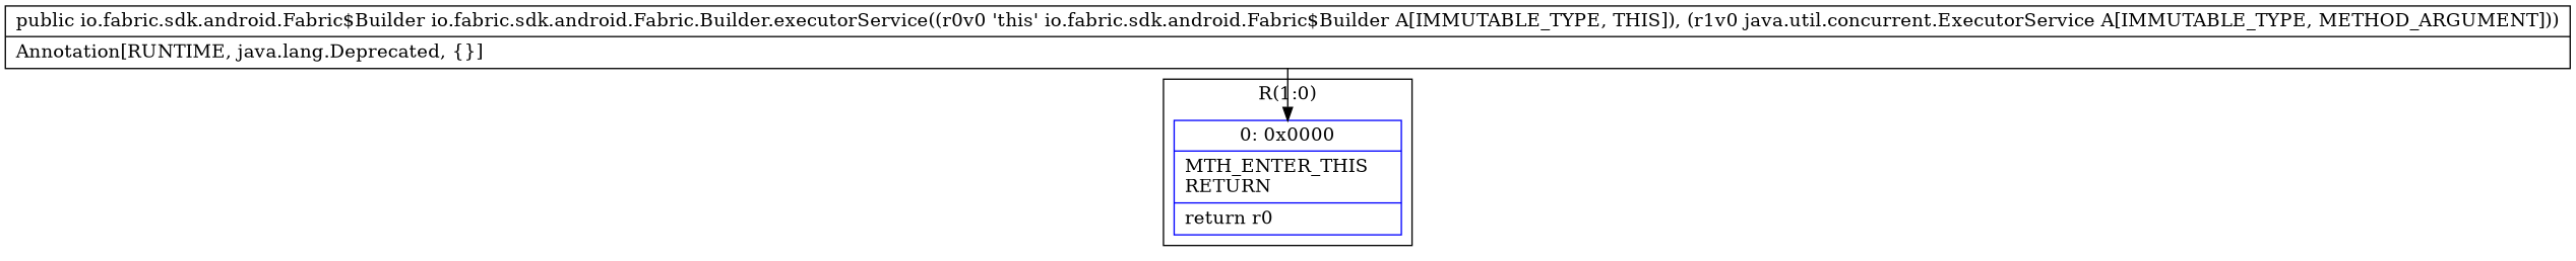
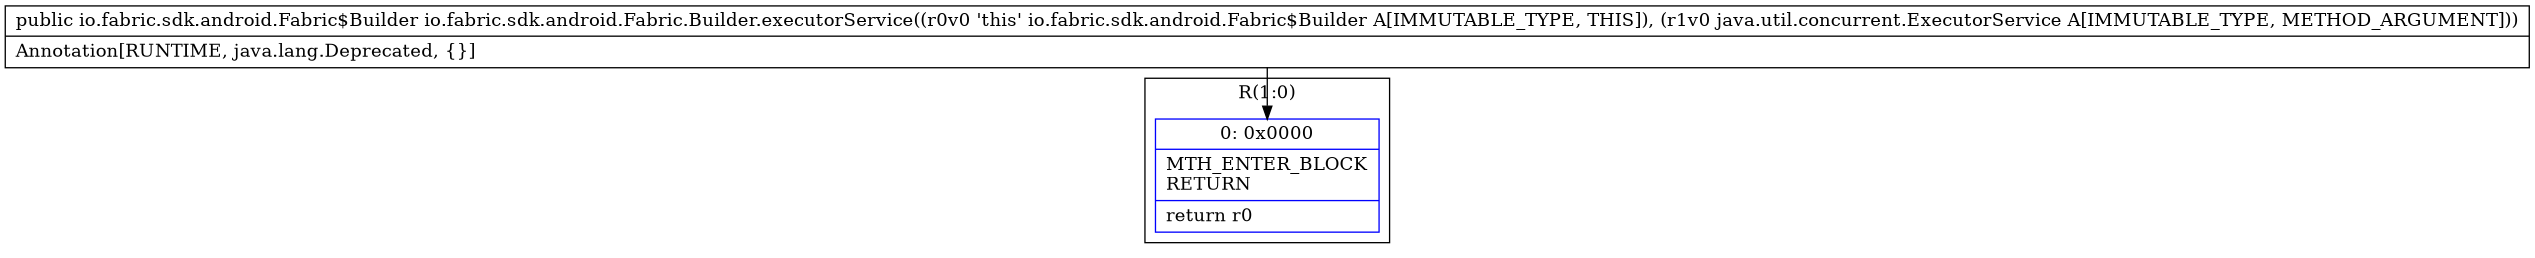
  digraph {
    node [shape=record]
-   n1 [color=blue label="{0\:\ 0x0000|MTH_ENTER_THIS\lRETURN\l|return r0\l}"]
+   n1 [color=blue label="{0\:\ 0x0000|MTH_ENTER_BLOCK\lRETURN\l|return r0\l}"]
    n2 [label="{public io.fabric.sdk.android.Fabric$Builder io.fabric.sdk.android.Fabric.Builder.executorService((r0v0 'this' io.fabric.sdk.android.Fabric$Builder A[IMMUTABLE_TYPE, THIS]), (r1v0 java.util.concurrent.ExecutorService A[IMMUTABLE_TYPE, METHOD_ARGUMENT]))  | Annotation[RUNTIME, java.lang.Deprecated, \{\}]\l}"]
    subgraph cluster_1 {
      label="R(1:0)"
      n1
    }
    n2 -> n1
  }
